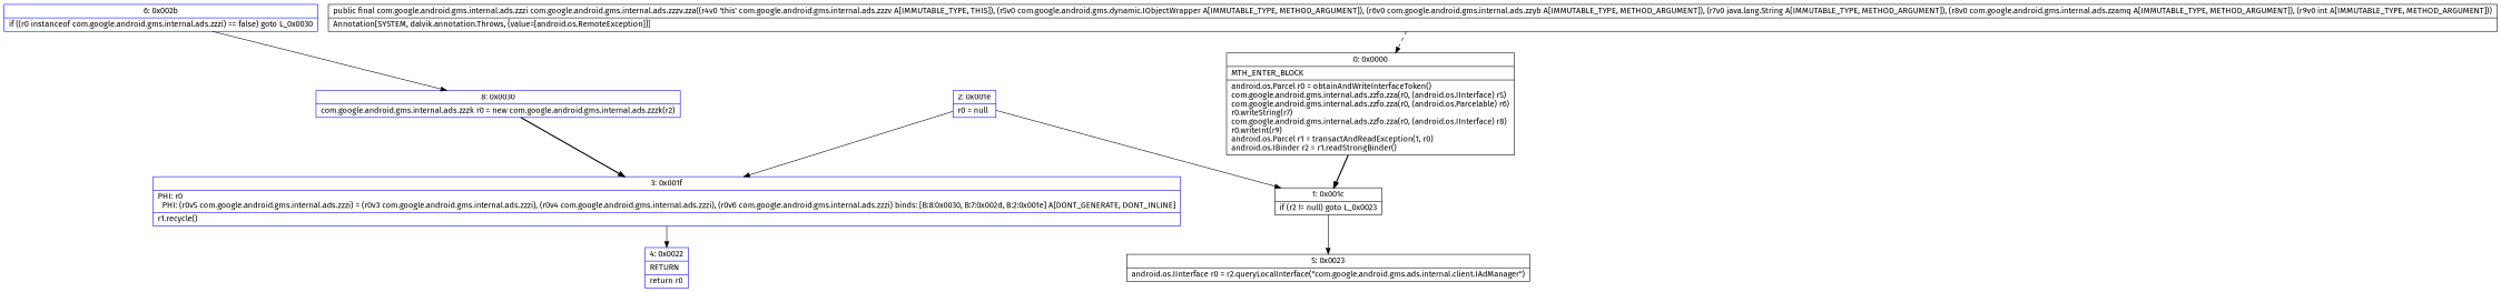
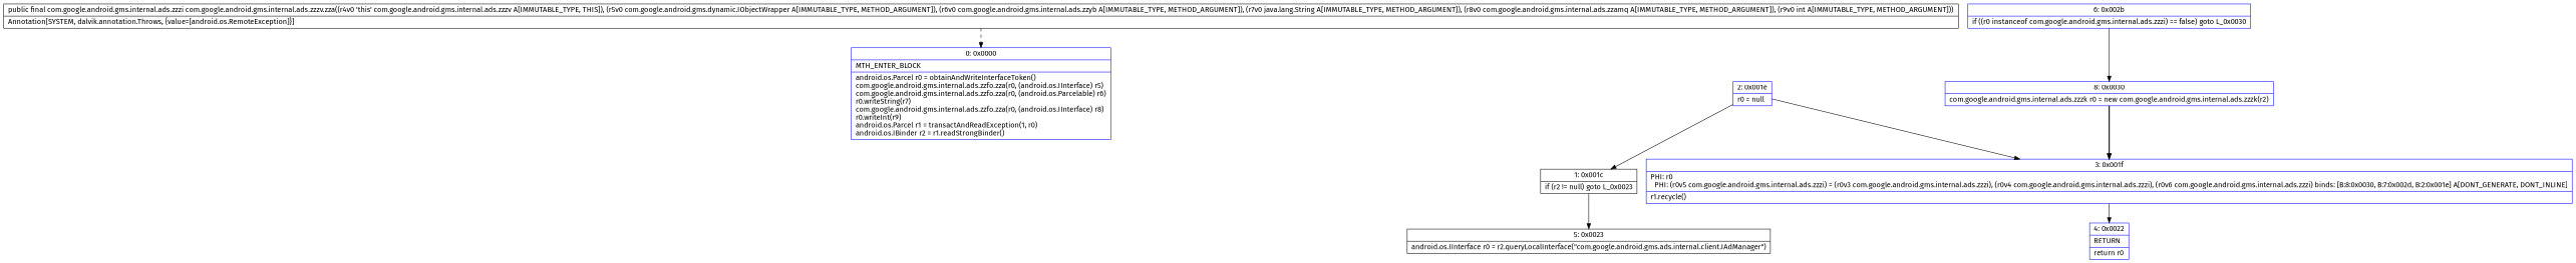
  digraph {
    fontname="Fira Sans"
    node [color=blue fontname="Fira Sans" shape=record]
    edge [fontname="Fira Sans" style=solid]
-   n1 [color=black label="{0\:\ 0x0000|MTH_ENTER_BLOCK\l|android.os.Parcel r0 = obtainAndWriteInterfaceToken()\lcom.google.android.gms.internal.ads.zzfo.zza(r0, (android.os.IInterface) r5)\lcom.google.android.gms.internal.ads.zzfo.zza(r0, (android.os.Parcelable) r6)\lr0.writeString(r7)\lcom.google.android.gms.internal.ads.zzfo.zza(r0, (android.os.IInterface) r8)\lr0.writeInt(r9)\landroid.os.Parcel r1 = transactAndReadException(1, r0)\landroid.os.IBinder r2 = r1.readStrongBinder()\l}"]
+   n1 [label="{0\:\ 0x0000|MTH_ENTER_BLOCK\l|android.os.Parcel r0 = obtainAndWriteInterfaceToken()\lcom.google.android.gms.internal.ads.zzfo.zza(r0, (android.os.IInterface) r5)\lcom.google.android.gms.internal.ads.zzfo.zza(r0, (android.os.Parcelable) r6)\lr0.writeString(r7)\lcom.google.android.gms.internal.ads.zzfo.zza(r0, (android.os.IInterface) r8)\lr0.writeInt(r9)\landroid.os.Parcel r1 = transactAndReadException(1, r0)\landroid.os.IBinder r2 = r1.readStrongBinder()\l}"]
    n2 [color=black label="{1\:\ 0x001c|if (r2 != null) goto L_0x0023\l}"]
    n3 [color=black label="{5\:\ 0x0023|android.os.IInterface r0 = r2.queryLocalInterface(\"com.google.android.gms.ads.internal.client.IAdManager\")\l}"]
    n4 [label="{2\:\ 0x001e|r0 = null\l}"]
    n5 [label="{3\:\ 0x001f|PHI: r0 \l  PHI: (r0v5 com.google.android.gms.internal.ads.zzzi) = (r0v3 com.google.android.gms.internal.ads.zzzi), (r0v4 com.google.android.gms.internal.ads.zzzi), (r0v6 com.google.android.gms.internal.ads.zzzi) binds: [B:8:0x0030, B:7:0x002d, B:2:0x001e] A[DONT_GENERATE, DONT_INLINE]\l|r1.recycle()\l}"]
    n6 [label="{4\:\ 0x0022|RETURN\l|return r0\l}"]
    n7 [label="{6\:\ 0x002b|if ((r0 instanceof com.google.android.gms.internal.ads.zzzi) == false) goto L_0x0030\l}"]
    n8 [label="{8\:\ 0x0030|com.google.android.gms.internal.ads.zzzk r0 = new com.google.android.gms.internal.ads.zzzk(r2)\l}"]
    n9 [color=black label="{public final com.google.android.gms.internal.ads.zzzi com.google.android.gms.internal.ads.zzzv.zza((r4v0 'this' com.google.android.gms.internal.ads.zzzv A[IMMUTABLE_TYPE, THIS]), (r5v0 com.google.android.gms.dynamic.IObjectWrapper A[IMMUTABLE_TYPE, METHOD_ARGUMENT]), (r6v0 com.google.android.gms.internal.ads.zzyb A[IMMUTABLE_TYPE, METHOD_ARGUMENT]), (r7v0 java.lang.String A[IMMUTABLE_TYPE, METHOD_ARGUMENT]), (r8v0 com.google.android.gms.internal.ads.zzamq A[IMMUTABLE_TYPE, METHOD_ARGUMENT]), (r9v0 int A[IMMUTABLE_TYPE, METHOD_ARGUMENT]))  | Annotation[SYSTEM, dalvik.annotation.Throws, \{value=[android.os.RemoteException]\}]\l}"]
-   n1 -> n2 [style=bold]
    n2 -> n3
    n4 -> n2
    n4 -> n5
    n5 -> n6
    n7 -> n8
    n8 -> n5 [style=bold]
    n9 -> n1 [style=dashed]
  }
